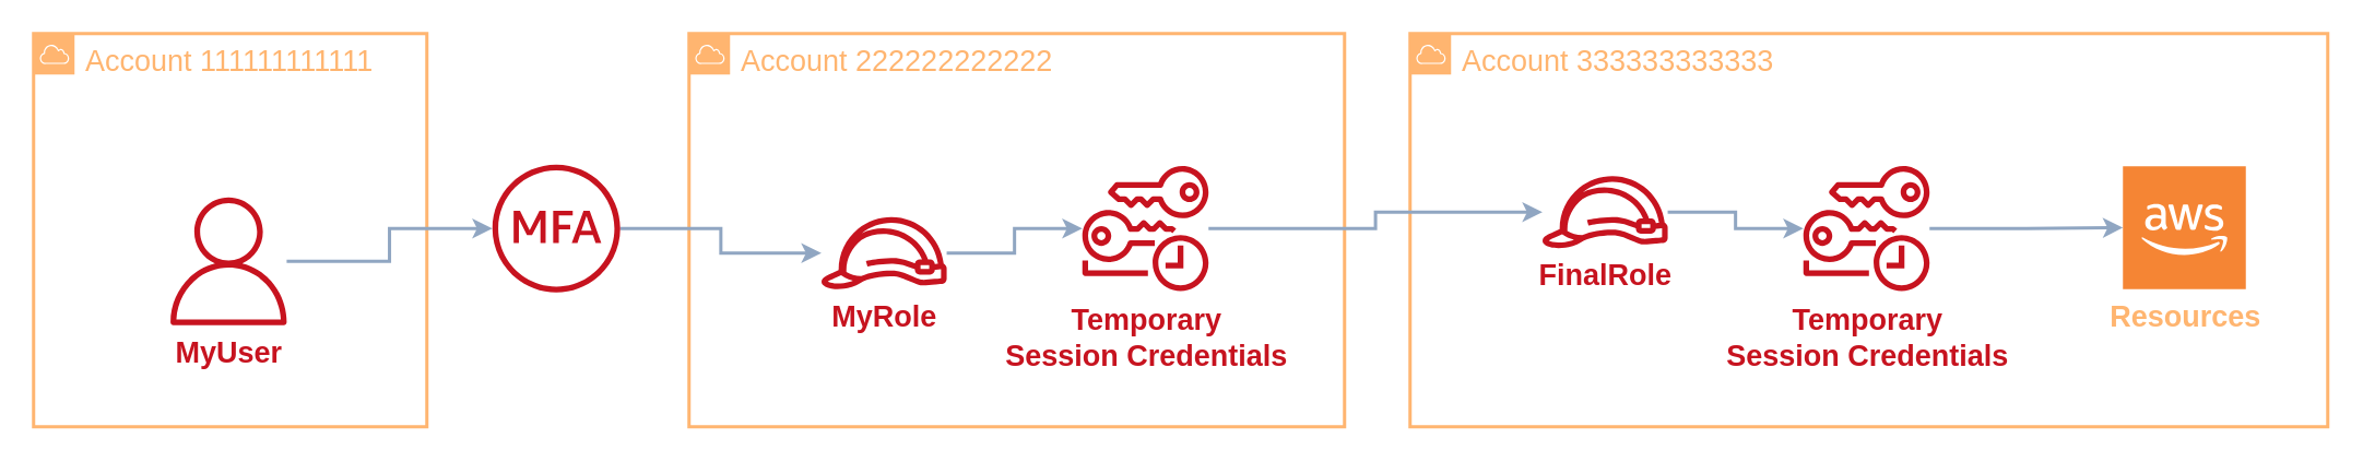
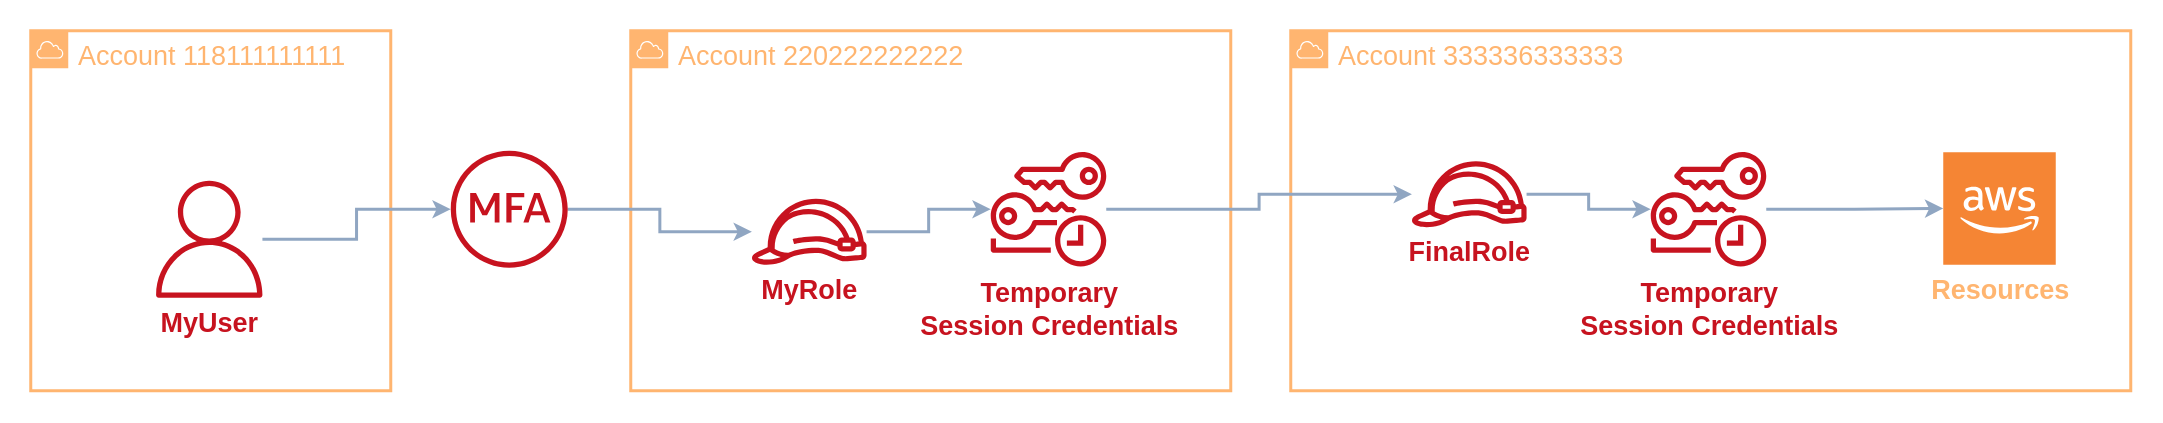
  <mxCell id="0" />
  <mxCell id="1" parent="0" />
- <mxCell id="2" value="Account 111111111111" style="outlineConnect=0;gradientColor=none;html=1;whiteSpace=wrap;fontSize=18;fontStyle=0;shape=mxgraph.aws4.group;grIcon=mxgraph.aws4.group_aws_cloud;fillColor=none;verticalAlign=top;align=left;spacingLeft=30;dashed=0;strokeColor=#FFB570;fontColor=#FFB570;strokeWidth=2;" vertex="1" parent="1"><mxGeometry x="20" y="20" width="240" height="240" as="geometry" /></mxCell>
- <mxCell id="3" value="Account 222222222222" style="outlineConnect=0;gradientColor=none;html=1;whiteSpace=wrap;fontSize=18;fontStyle=0;shape=mxgraph.aws4.group;grIcon=mxgraph.aws4.group_aws_cloud;fillColor=none;verticalAlign=top;align=left;spacingLeft=30;dashed=0;strokeColor=#FFB570;fontColor=#FFB570;strokeWidth=2;" vertex="1" parent="1"><mxGeometry x="420" y="20" width="400" height="240" as="geometry" /></mxCell>
- <mxCell id="4" value="Account 333333333333" style="outlineConnect=0;gradientColor=none;html=1;whiteSpace=wrap;fontSize=18;fontStyle=0;shape=mxgraph.aws4.group;grIcon=mxgraph.aws4.group_aws_cloud;fillColor=none;verticalAlign=top;align=left;spacingLeft=30;dashed=0;strokeColor=#FFB570;fontColor=#FFB570;strokeWidth=2;" vertex="1" parent="1"><mxGeometry x="860" y="20" width="560" height="240" as="geometry" /></mxCell>
+ <mxCell id="2" value="Account 118111111111" style="outlineConnect=0;gradientColor=none;html=1;whiteSpace=wrap;fontSize=18;fontStyle=0;shape=mxgraph.aws4.group;grIcon=mxgraph.aws4.group_aws_cloud;fillColor=none;verticalAlign=top;align=left;spacingLeft=30;dashed=0;strokeColor=#FFB570;fontColor=#FFB570;strokeWidth=2;" vertex="1" parent="1"><mxGeometry x="20" y="20" width="240" height="240" as="geometry" /></mxCell>
+ <mxCell id="3" value="Account 220222222222" style="outlineConnect=0;gradientColor=none;html=1;whiteSpace=wrap;fontSize=18;fontStyle=0;shape=mxgraph.aws4.group;grIcon=mxgraph.aws4.group_aws_cloud;fillColor=none;verticalAlign=top;align=left;spacingLeft=30;dashed=0;strokeColor=#FFB570;fontColor=#FFB570;strokeWidth=2;" vertex="1" parent="1"><mxGeometry x="420" y="20" width="400" height="240" as="geometry" /></mxCell>
+ <mxCell id="4" value="Account 333336333333" style="outlineConnect=0;gradientColor=none;html=1;whiteSpace=wrap;fontSize=18;fontStyle=0;shape=mxgraph.aws4.group;grIcon=mxgraph.aws4.group_aws_cloud;fillColor=none;verticalAlign=top;align=left;spacingLeft=30;dashed=0;strokeColor=#FFB570;fontColor=#FFB570;strokeWidth=2;" vertex="1" parent="1"><mxGeometry x="860" y="20" width="560" height="240" as="geometry" /></mxCell>
  <mxCell id="5" style="edgeStyle=orthogonalEdgeStyle;rounded=0;orthogonalLoop=1;jettySize=auto;html=1;fontSize=18;fontColor=#C7131F;strokeColor=#90A6C2;strokeWidth=2;" edge="1" parent="1" source="6" target="16"><mxGeometry relative="1" as="geometry" /></mxCell>
  <mxCell id="6" value="FinalRole" style="outlineConnect=0;gradientColor=none;fillColor=#C7131F;strokeColor=none;dashed=0;verticalLabelPosition=bottom;verticalAlign=top;align=center;html=1;fontSize=18;fontStyle=1;aspect=fixed;pointerEvents=1;shape=mxgraph.aws4.role;fontColor=#C7131F;" vertex="1" parent="1"><mxGeometry x="940" y="107" width="78" height="44" as="geometry" /></mxCell>
  <mxCell id="7" style="edgeStyle=orthogonalEdgeStyle;rounded=0;orthogonalLoop=1;jettySize=auto;html=1;fontSize=18;fontColor=#C7131F;strokeColor=#90A6C2;strokeWidth=2;" edge="1" parent="1" source="8" target="10"><mxGeometry relative="1" as="geometry" /></mxCell>
  <mxCell id="8" value="MyRole" style="outlineConnect=0;gradientColor=none;fillColor=#C7131F;strokeColor=none;dashed=0;verticalLabelPosition=bottom;verticalAlign=top;align=center;html=1;fontSize=18;fontStyle=1;aspect=fixed;pointerEvents=1;shape=mxgraph.aws4.role;fontColor=#C7131F;" vertex="1" parent="1"><mxGeometry x="500" y="132" width="78" height="44" as="geometry" /></mxCell>
  <mxCell id="9" style="edgeStyle=orthogonalEdgeStyle;rounded=0;orthogonalLoop=1;jettySize=auto;html=1;fontSize=18;fontColor=#C7131F;strokeColor=#90A6C2;strokeWidth=2;" edge="1" parent="1" source="10" target="6"><mxGeometry relative="1" as="geometry" /></mxCell>
  <mxCell id="10" value="Temporary&lt;br&gt;Session Credentials" style="outlineConnect=0;gradientColor=none;fillColor=#C7131F;strokeColor=none;dashed=0;verticalLabelPosition=bottom;verticalAlign=top;align=center;html=1;fontSize=18;fontStyle=1;aspect=fixed;pointerEvents=1;shape=mxgraph.aws4.temporary_security_credential;fontColor=#C7131F;" vertex="1" parent="1"><mxGeometry x="660" y="100" width="77" height="78" as="geometry" /></mxCell>
  <mxCell id="11" style="edgeStyle=orthogonalEdgeStyle;rounded=0;orthogonalLoop=1;jettySize=auto;html=1;fontSize=18;fontColor=#C7131F;strokeColor=#90A6C2;strokeWidth=2;" edge="1" parent="1" source="12" target="8"><mxGeometry relative="1" as="geometry" /></mxCell>
  <mxCell id="12" value="" style="outlineConnect=0;gradientColor=none;fillColor=#C7131F;strokeColor=none;dashed=0;verticalLabelPosition=bottom;verticalAlign=top;align=center;html=1;fontSize=18;fontStyle=1;aspect=fixed;pointerEvents=1;shape=mxgraph.aws4.mfa_token;fontColor=#C7131F;" vertex="1" parent="1"><mxGeometry x="300" y="100" width="78" height="78" as="geometry" /></mxCell>
  <mxCell id="13" style="edgeStyle=orthogonalEdgeStyle;rounded=0;orthogonalLoop=1;jettySize=auto;html=1;fontSize=18;fontColor=#C7131F;strokeColor=#90A6C2;strokeWidth=2;" edge="1" parent="1" source="14" target="12"><mxGeometry relative="1" as="geometry" /></mxCell>
  <mxCell id="14" value="MyUser" style="outlineConnect=0;gradientColor=none;strokeColor=none;dashed=0;verticalLabelPosition=bottom;verticalAlign=top;align=center;html=1;fontSize=18;fontStyle=1;aspect=fixed;pointerEvents=1;shape=mxgraph.aws4.user;fillColor=#C7131F;fontColor=#C7131F;" vertex="1" parent="1"><mxGeometry x="100" y="120" width="78" height="78" as="geometry" /></mxCell>
  <mxCell id="15" style="edgeStyle=orthogonalEdgeStyle;rounded=0;orthogonalLoop=1;jettySize=auto;html=1;fontSize=18;fontColor=#FFB570;strokeColor=#90A6C2;strokeWidth=2;" edge="1" parent="1" source="16" target="17"><mxGeometry relative="1" as="geometry" /></mxCell>
  <mxCell id="16" value="Temporary&lt;br&gt;Session Credentials" style="outlineConnect=0;gradientColor=none;fillColor=#C7131F;strokeColor=none;dashed=0;verticalLabelPosition=bottom;verticalAlign=top;align=center;html=1;fontSize=18;fontStyle=1;aspect=fixed;pointerEvents=1;shape=mxgraph.aws4.temporary_security_credential;fontColor=#C7131F;" vertex="1" parent="1"><mxGeometry x="1100" y="100" width="77" height="78" as="geometry" /></mxCell>
  <mxCell id="17" value="Resources" style="outlineConnect=0;dashed=0;verticalLabelPosition=bottom;verticalAlign=top;align=center;html=1;shape=mxgraph.aws3.cloud_2;fillColor=#F58534;gradientColor=none;fontSize=18;strokeColor=#FFB570;fontColor=#FFB570;fontStyle=1" vertex="1" parent="1"><mxGeometry x="1295" y="101" width="75" height="75" as="geometry" /></mxCell>
